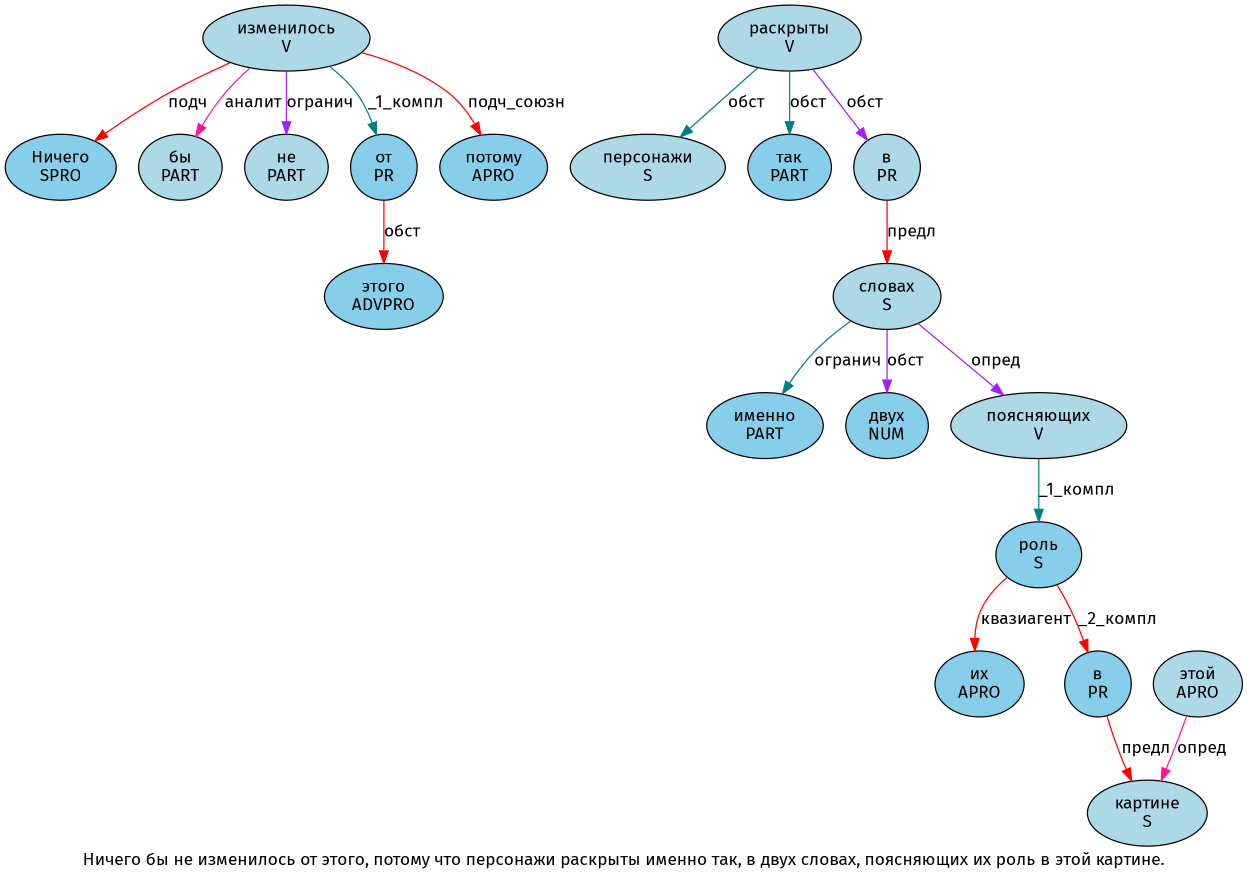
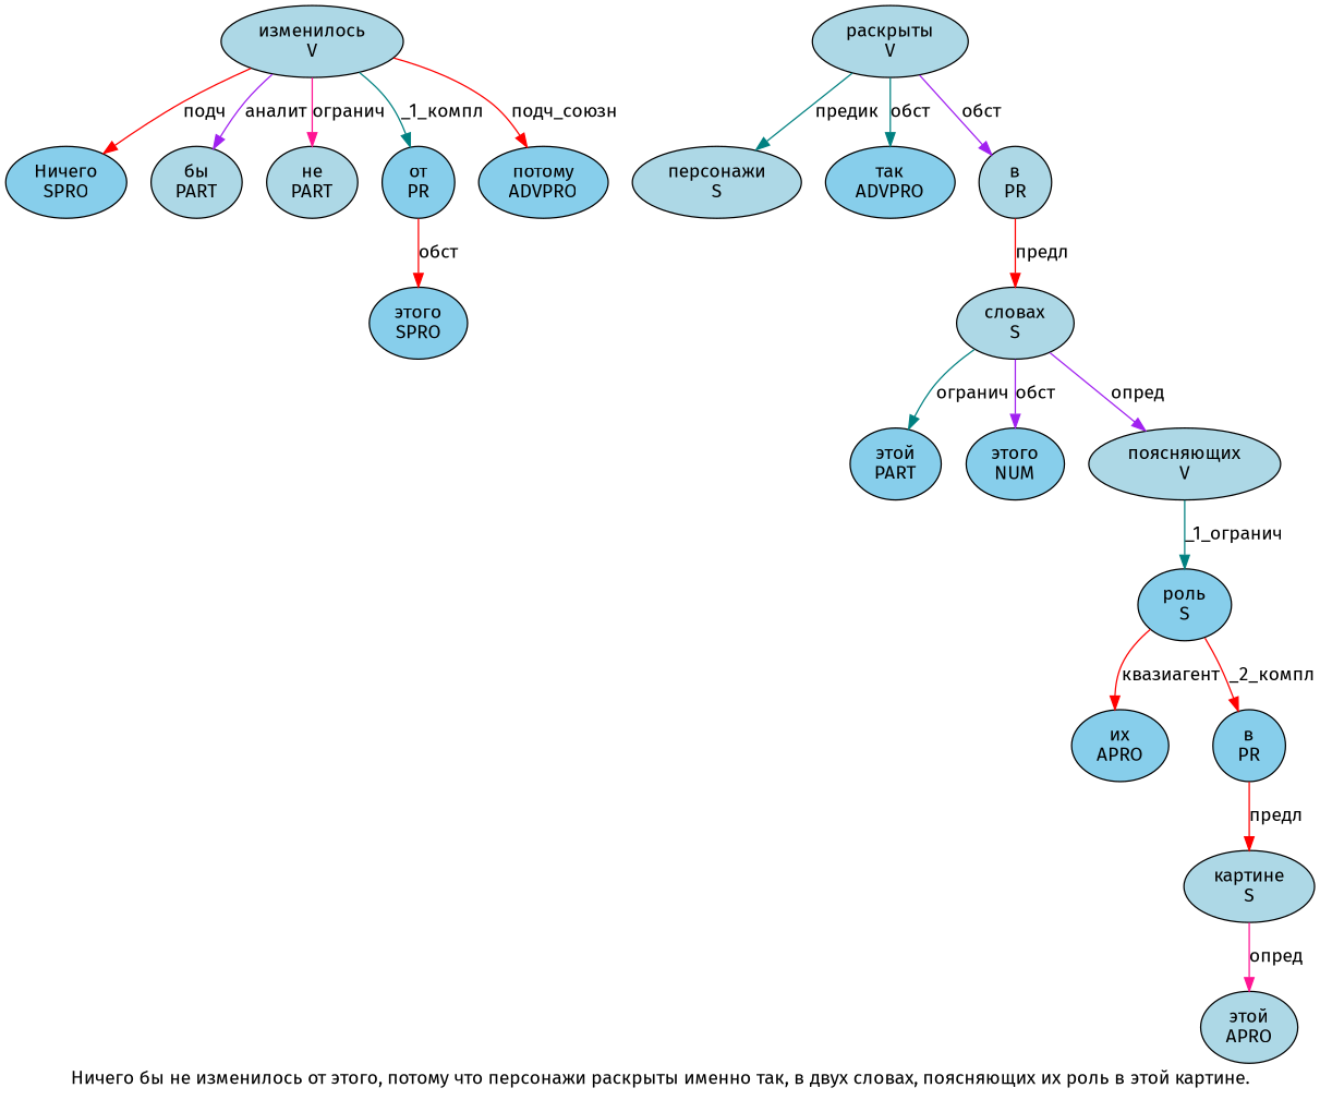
  digraph {
    fontname="Fira Sans"
    label="Ничего бы не изменилось от этого, потому что персонажи раскрыты именно так, в двух словах, поясняющих их роль в этой картине."
    node [fillcolor=skyblue fontname="Fira Sans" penwidth=1 shape=ellipse style=filled]
    edge [color=red fontname="Fira Sans"]
    n1 [label="Ничего\nSPRO"]
    n2 [fillcolor=lightblue label="бы\nPART"]
    n3 [fillcolor=lightblue label="не\nPART"]
    n4 [fillcolor=lightblue label="изменилось\nV"]
    n5 [label="от\nPR"]
-   n6 [label="потому\nAPRO"]
-   n7 [label="этого\nADVPRO"]
+   n6 [label="потому\nADVPRO"]
+   n7 [label="этого\nSPRO"]
    n8 [fillcolor=lightblue label="раскрыты\nV"]
    n9 [fillcolor=lightblue label="персонажи\nS"]
-   n10 [label="так\nPART"]
+   n10 [label="так\nADVPRO"]
    n11 [fillcolor=lightblue label="в\nPR"]
    n12 [fillcolor=lightblue label="словах\nS"]
-   n13 [label="именно\nPART"]
-   n14 [label="двух\nNUM"]
+   n13 [label="этой\nPART"]
+   n14 [label="этого\nNUM"]
    n15 [fillcolor=lightblue label="поясняющих\nV"]
    n16 [label="роль\nS"]
    n17 [label="их\nAPRO"]
    n18 [label="в\nPR"]
    n19 [fillcolor=lightblue label="картине\nS"]
    n20 [fillcolor=lightblue label="этой\nAPRO"]
    n4 -> n1 [label="подч"]
-   n4 -> n2 [color=deeppink label="аналит"]
-   n4 -> n3 [color=purple label="огранич"]
+   n4 -> n2 [color=purple label="аналит"]
+   n4 -> n3 [color=deeppink label="огранич"]
    n4 -> n5 [color=teal label="_1_компл"]
    n4 -> n6 [label="подч_союзн"]
    n5 -> n7 [label="обст"]
-   n8 -> n9 [color=teal label="обст"]
+   n8 -> n9 [color=teal label="предик"]
    n8 -> n10 [color=teal label="обст"]
    n8 -> n11 [color=purple label="обст"]
    n11 -> n12 [label="предл"]
    n12 -> n13 [color=teal label="огранич"]
    n12 -> n14 [color=purple label="обст"]
    n12 -> n15 [color=purple label="опред"]
-   n15 -> n16 [color=teal label="_1_компл"]
+   n15 -> n16 [color=teal label="_1_огранич"]
    n16 -> n17 [label="квазиагент"]
    n16 -> n18 [label="_2_компл"]
    n18 -> n19 [label="предл"]
-   n20 -> n19 [color=deeppink label="опред"]
+   n19 -> n20 [color=deeppink label="опред"]
  }
